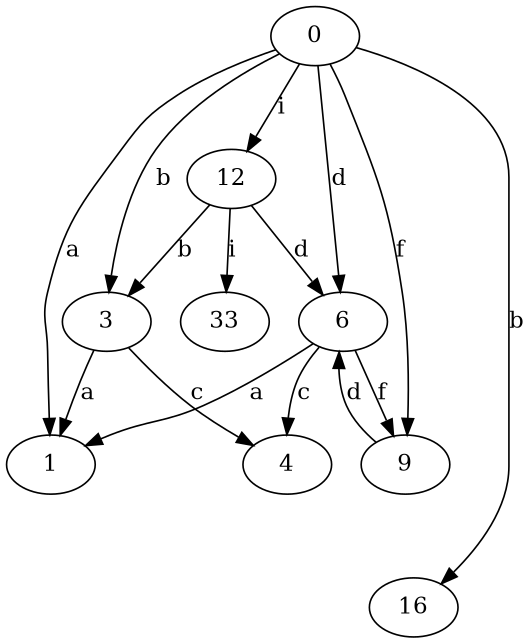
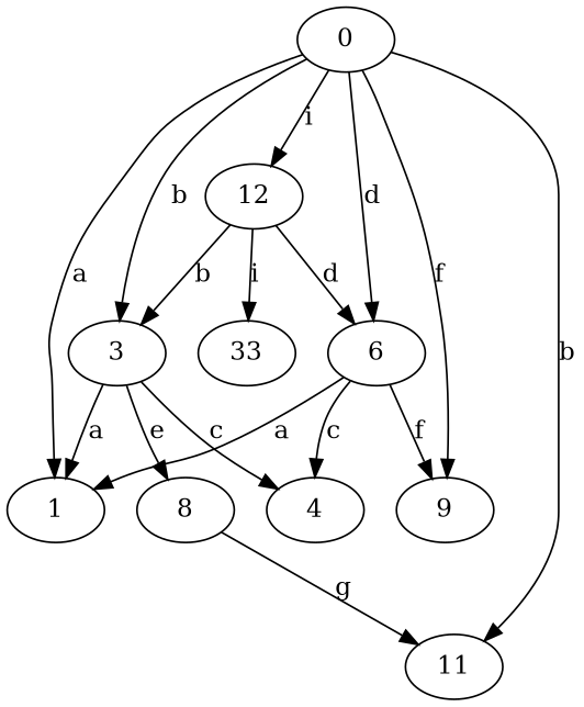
  strict digraph {
    0
    1
    3
    6
-   11 [label=16]
+   11
    12
    9
    4
+   8
    n10 [label=33]
    0 -> 1 [label=a]
    0 -> 3 [label=b]
    0 -> 6 [label=d]
    0 -> 11 [label=b]
    0 -> 12 [label=i]
    0 -> 9 [label=f]
    3 -> 1 [label=a]
    3 -> 4 [label=c]
+   3 -> 8 [label=e]
    6 -> 1 [label=a]
    6 -> 9 [label=f]
    6 -> 4 [label=c]
    12 -> 3 [label=b]
    12 -> 6 [label=d]
    12 -> n10 [label=i]
-   9 -> 6 [label=d]
+   8 -> 11 [label=g]
  }
